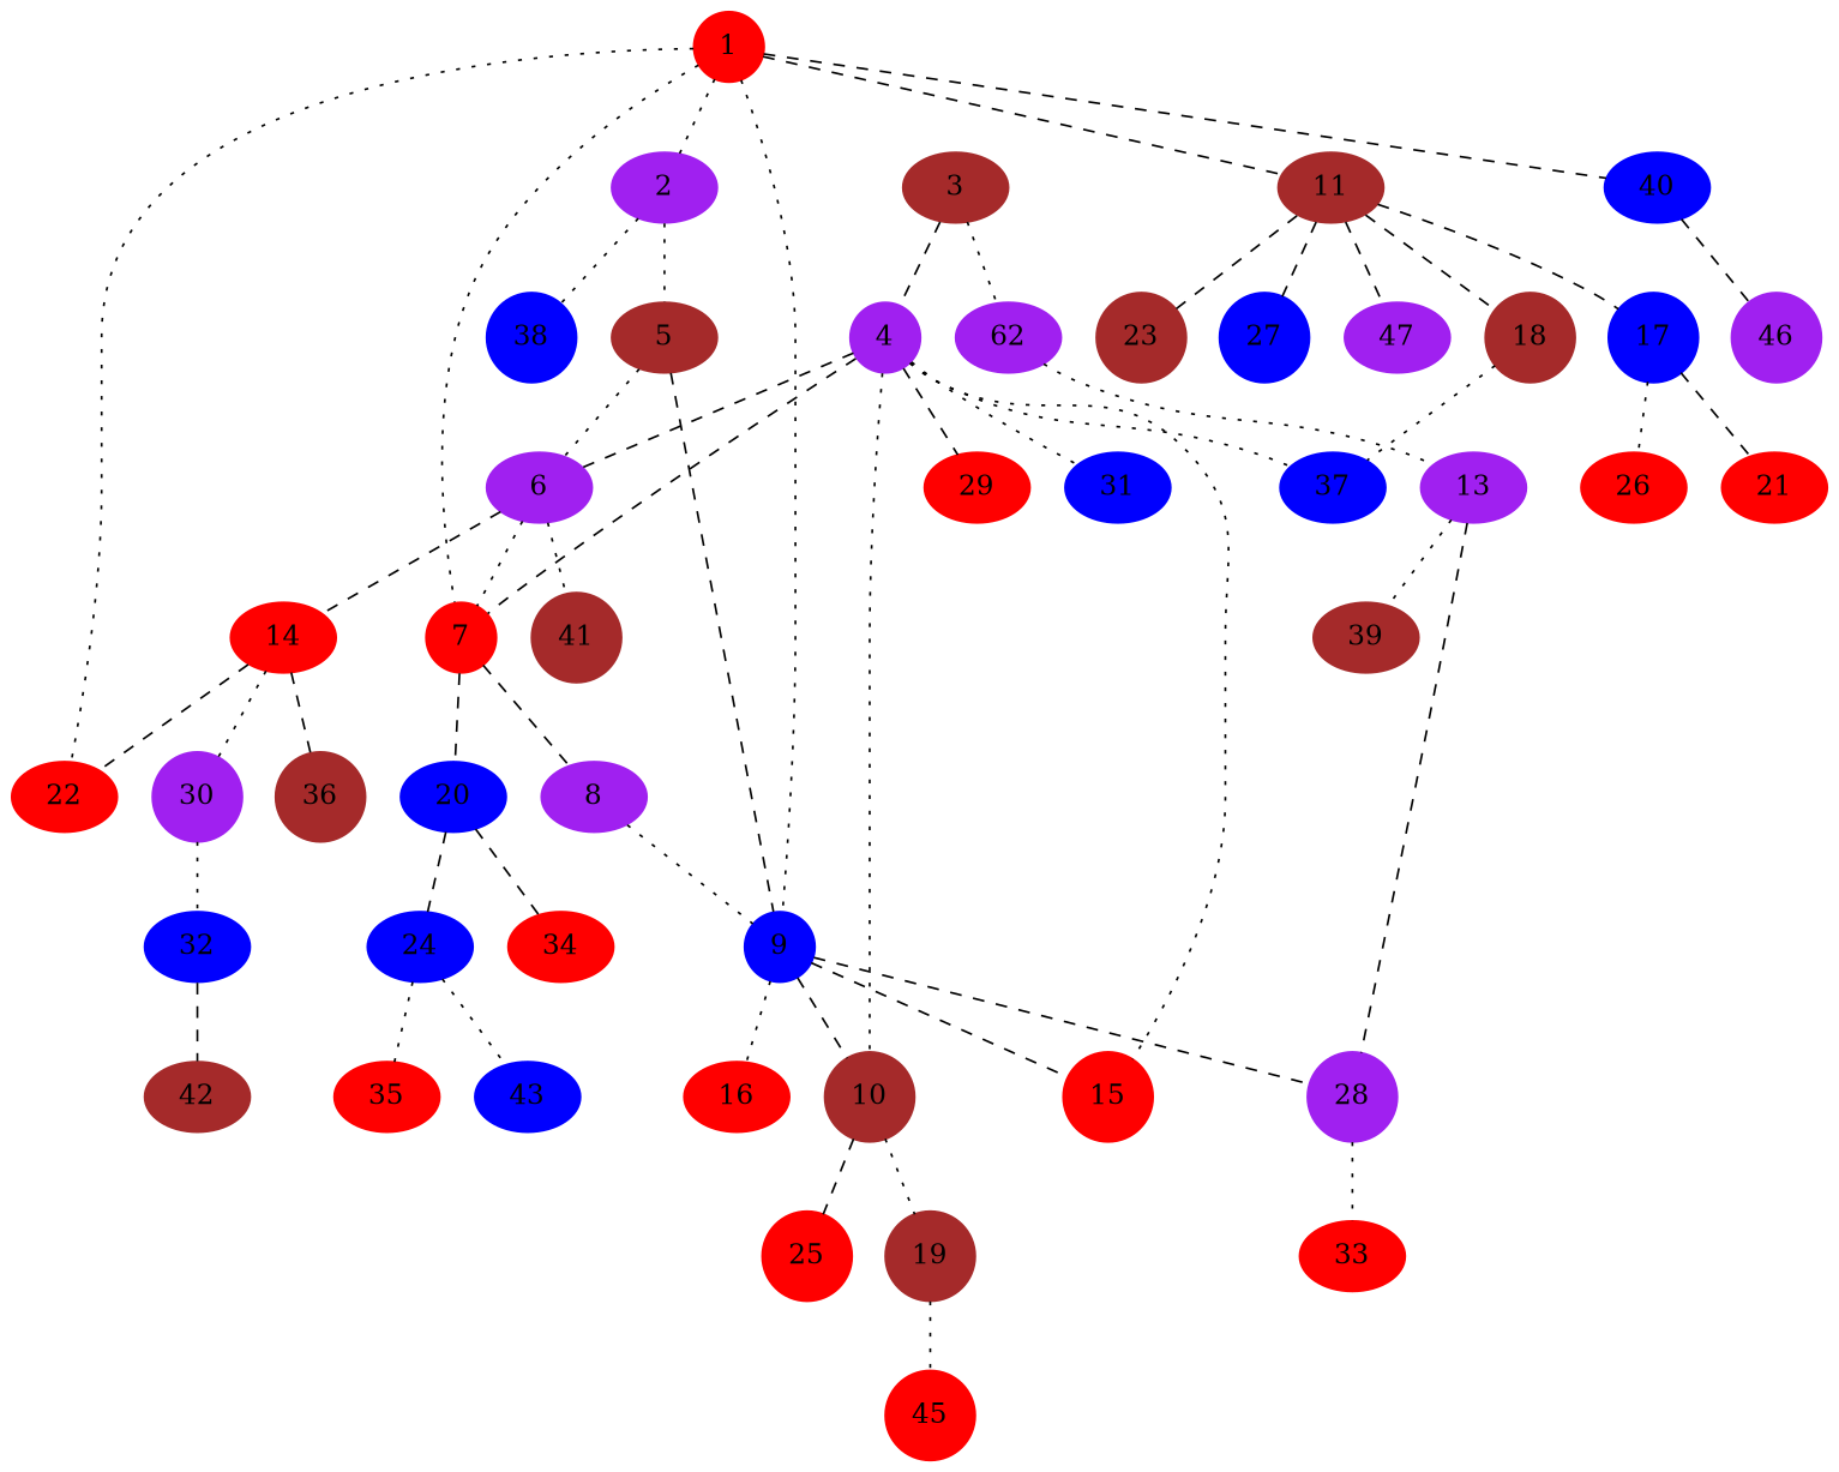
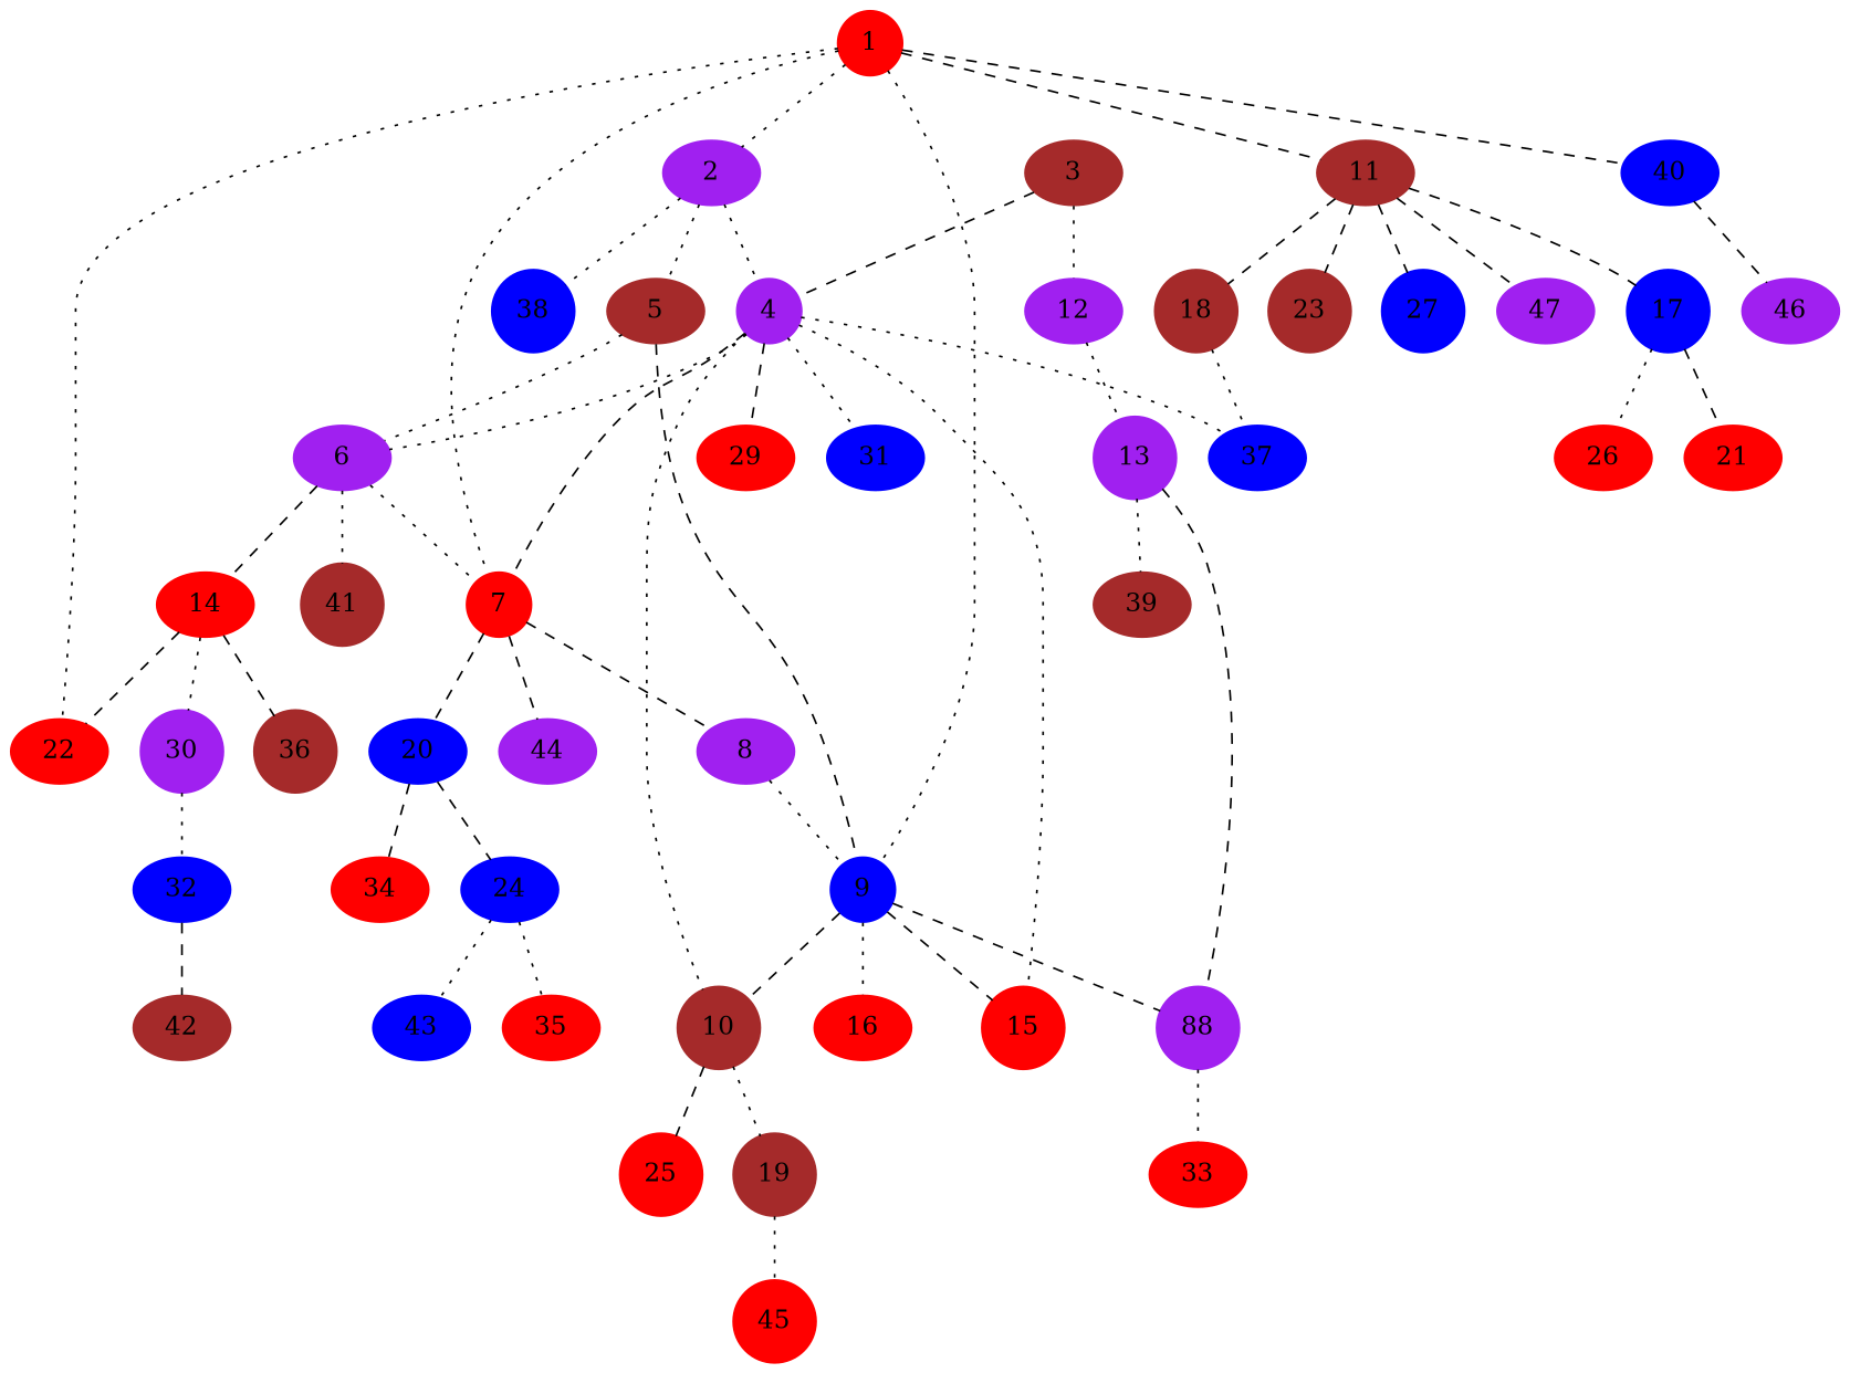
  graph {
    node [color=red shape=ellipse style=filled]
    edge [style=dotted]
    1 [shape=circle]
    2 [color=purple]
    7 [shape=circle]
    9 [color=blue shape=circle]
    11 [color=brown]
    22
    40 [color=blue]
    4 [color=purple shape=circle]
    5 [color=brown]
    38 [color=blue shape=circle]
    8 [color=purple]
    20 [color=blue]
+   44 [color=purple]
    10 [color=brown shape=circle]
    15 [shape=circle]
    16
-   28 [color=purple shape=circle]
+   28 [color=purple shape=circle label=88]
    17 [color=blue shape=circle]
    18 [color=brown shape=circle]
    23 [color=brown shape=circle]
    27 [color=blue shape=circle]
    47 [color=purple]
-   46 [color=purple shape=circle]
+   46 [color=purple]
    6 [color=purple]
    29
    31 [color=blue]
    37 [color=blue]
    3 [color=brown]
-   12 [color=purple label=62]
-   13 [color=purple]
+   12 [color=purple]
+   13 [color=purple shape=circle]
    14
    41 [color=brown shape=circle]
    19 [color=brown shape=circle]
    25 [shape=circle]
    30 [color=purple shape=circle]
    36 [color=brown shape=circle]
    24 [color=blue]
    34
    33
    45 [shape=circle]
    21
    26
    39 [color=brown]
    32 [color=blue]
    35
    43 [color=blue]
    42 [color=brown]
    1 -- 2
    1 -- 7
    1 -- 9
    1 -- 11 [style=dashed]
    1 -- 22
    1 -- 40 [style=dashed]
+   2 -- 4
    2 -- 5
    2 -- 38
    7 -- 8 [style=dashed]
    7 -- 20 [style=dashed]
+   7 -- 44 [style=dashed]
    9 -- 10 [style=dashed]
    9 -- 15 [style=dashed]
    9 -- 16
    9 -- 28 [style=dashed]
    11 -- 17 [style=dashed]
    11 -- 18 [style=dashed]
    11 -- 23 [style=dashed]
    11 -- 27 [style=dashed]
    11 -- 47 [style=dashed]
    40 -- 46 [style=dashed]
    4 -- 7 [style=dashed]
    4 -- 10
    4 -- 15
-   4 -- 6 [style=dashed]
+   4 -- 6
    4 -- 29 [style=dashed]
    4 -- 31
    4 -- 37
    5 -- 9 [style=dashed]
    5 -- 6
    8 -- 9
    20 -- 24 [style=dashed]
    20 -- 34 [style=dashed]
    10 -- 19
    10 -- 25 [style=dashed]
    28 -- 33
    17 -- 21 [style=dashed]
    17 -- 26
    18 -- 37
    6 -- 7
    6 -- 14 [style=dashed]
    6 -- 41
    3 -- 4 [style=dashed]
    3 -- 12
    12 -- 13
    13 -- 28 [style=dashed]
    13 -- 39
    14 -- 22 [style=dashed]
    14 -- 30
    14 -- 36 [style=dashed]
    19 -- 45
    30 -- 32
    24 -- 35
    24 -- 43
    32 -- 42 [style=dashed]
  }
